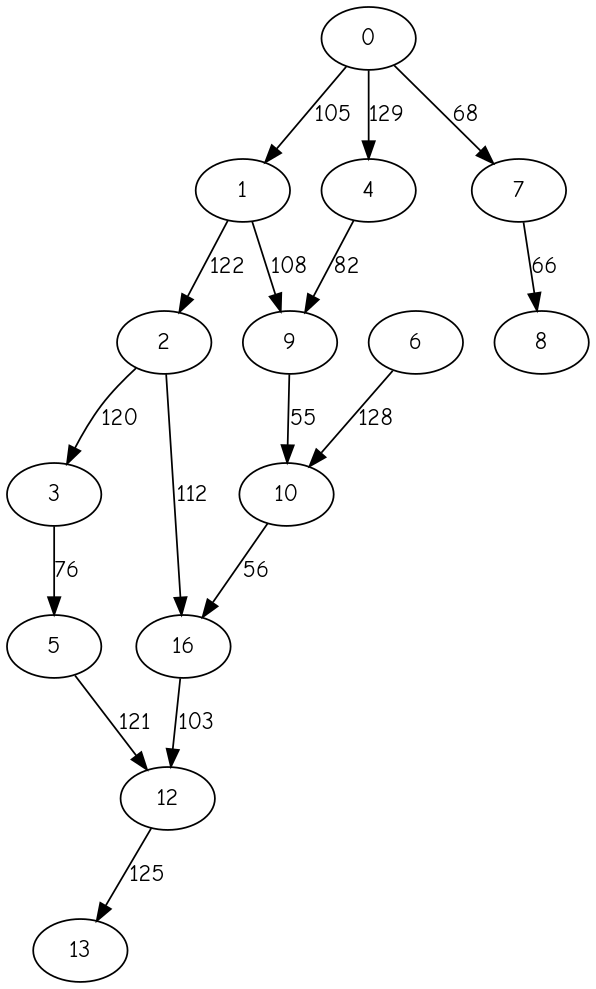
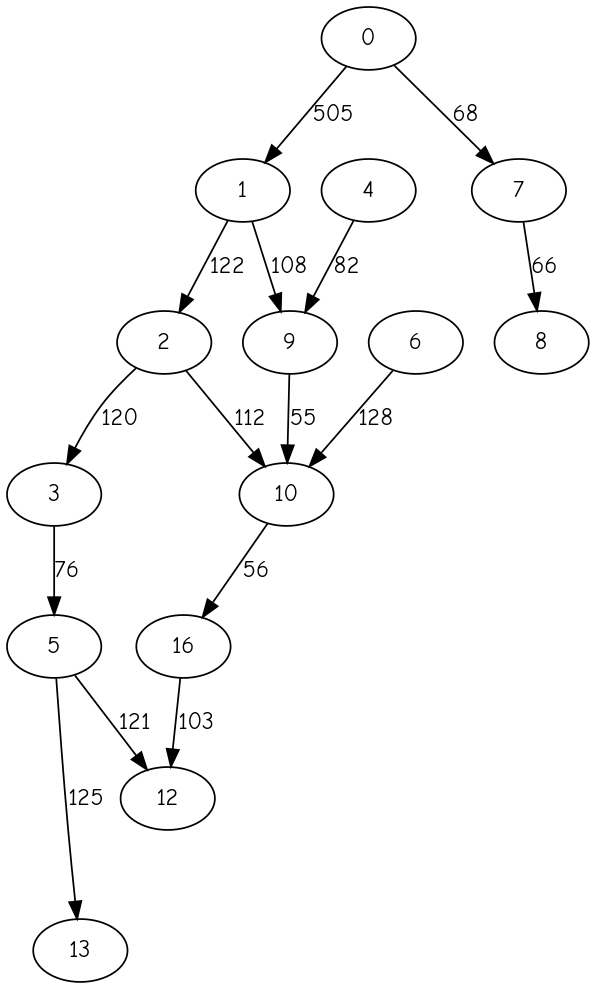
  digraph {
    fontname="Comic Neue"
    node [fontname="Comic Neue"]
    edge [fontname="Comic Neue"]
    0
    1
    4
    7
    2
    9
    8
    3
    10
    5
    n11 [label=16]
    12
    6
    13
-   0 -> 1 [label=105]
-   0 -> 4 [label=129]
+   0 -> 1 [label=505]
    0 -> 7 [label=68]
    1 -> 2 [label=122]
    1 -> 9 [label=108]
    4 -> 9 [label=82]
    7 -> 8 [label=66]
    2 -> 3 [label=120]
-   2 -> n11 [label=112]
+   2 -> 10 [label=112]
    9 -> 10 [label=55]
    3 -> 5 [label=76]
    10 -> n11 [label=56]
    5 -> 12 [label=121]
    n11 -> 12 [label=103]
-   12 -> 13 [label=125]
+   5 -> 13 [label=125]
    6 -> 10 [label=128]
  }
